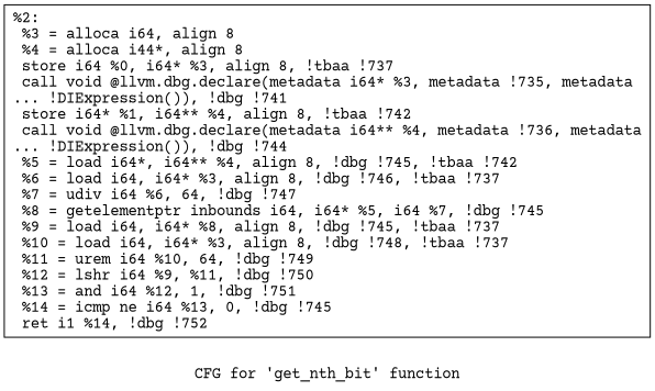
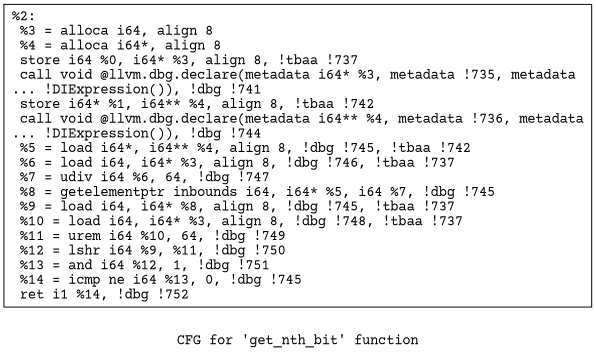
  digraph {
    label="CFG for 'get_nth_bit' function"
    rankdir=LR
    fontname="Courier Prime"
-   n1 [label="{%2:\l  %3 = alloca i64, align 8\l  %4 = alloca i44*, align 8\l  store i64 %0, i64* %3, align 8, !tbaa !737\l  call void @llvm.dbg.declare(metadata i64* %3, metadata !735, metadata\l... !DIExpression()), !dbg !741\l  store i64* %1, i64** %4, align 8, !tbaa !742\l  call void @llvm.dbg.declare(metadata i64** %4, metadata !736, metadata\l... !DIExpression()), !dbg !744\l  %5 = load i64*, i64** %4, align 8, !dbg !745, !tbaa !742\l  %6 = load i64, i64* %3, align 8, !dbg !746, !tbaa !737\l  %7 = udiv i64 %6, 64, !dbg !747\l  %8 = getelementptr inbounds i64, i64* %5, i64 %7, !dbg !745\l  %9 = load i64, i64* %8, align 8, !dbg !745, !tbaa !737\l  %10 = load i64, i64* %3, align 8, !dbg !748, !tbaa !737\l  %11 = urem i64 %10, 64, !dbg !749\l  %12 = lshr i64 %9, %11, !dbg !750\l  %13 = and i64 %12, 1, !dbg !751\l  %14 = icmp ne i64 %13, 0, !dbg !745\l  ret i1 %14, !dbg !752\l}" shape=record fontname="Courier Prime"]
+   n1 [label="{%2:\l  %3 = alloca i64, align 8\l  %4 = alloca i64*, align 8\l  store i64 %0, i64* %3, align 8, !tbaa !737\l  call void @llvm.dbg.declare(metadata i64* %3, metadata !735, metadata\l... !DIExpression()), !dbg !741\l  store i64* %1, i64** %4, align 8, !tbaa !742\l  call void @llvm.dbg.declare(metadata i64** %4, metadata !736, metadata\l... !DIExpression()), !dbg !744\l  %5 = load i64*, i64** %4, align 8, !dbg !745, !tbaa !742\l  %6 = load i64, i64* %3, align 8, !dbg !746, !tbaa !737\l  %7 = udiv i64 %6, 64, !dbg !747\l  %8 = getelementptr inbounds i64, i64* %5, i64 %7, !dbg !745\l  %9 = load i64, i64* %8, align 8, !dbg !745, !tbaa !737\l  %10 = load i64, i64* %3, align 8, !dbg !748, !tbaa !737\l  %11 = urem i64 %10, 64, !dbg !749\l  %12 = lshr i64 %9, %11, !dbg !750\l  %13 = and i64 %12, 1, !dbg !751\l  %14 = icmp ne i64 %13, 0, !dbg !745\l  ret i1 %14, !dbg !752\l}" shape=record fontname="Courier Prime"]
  }
